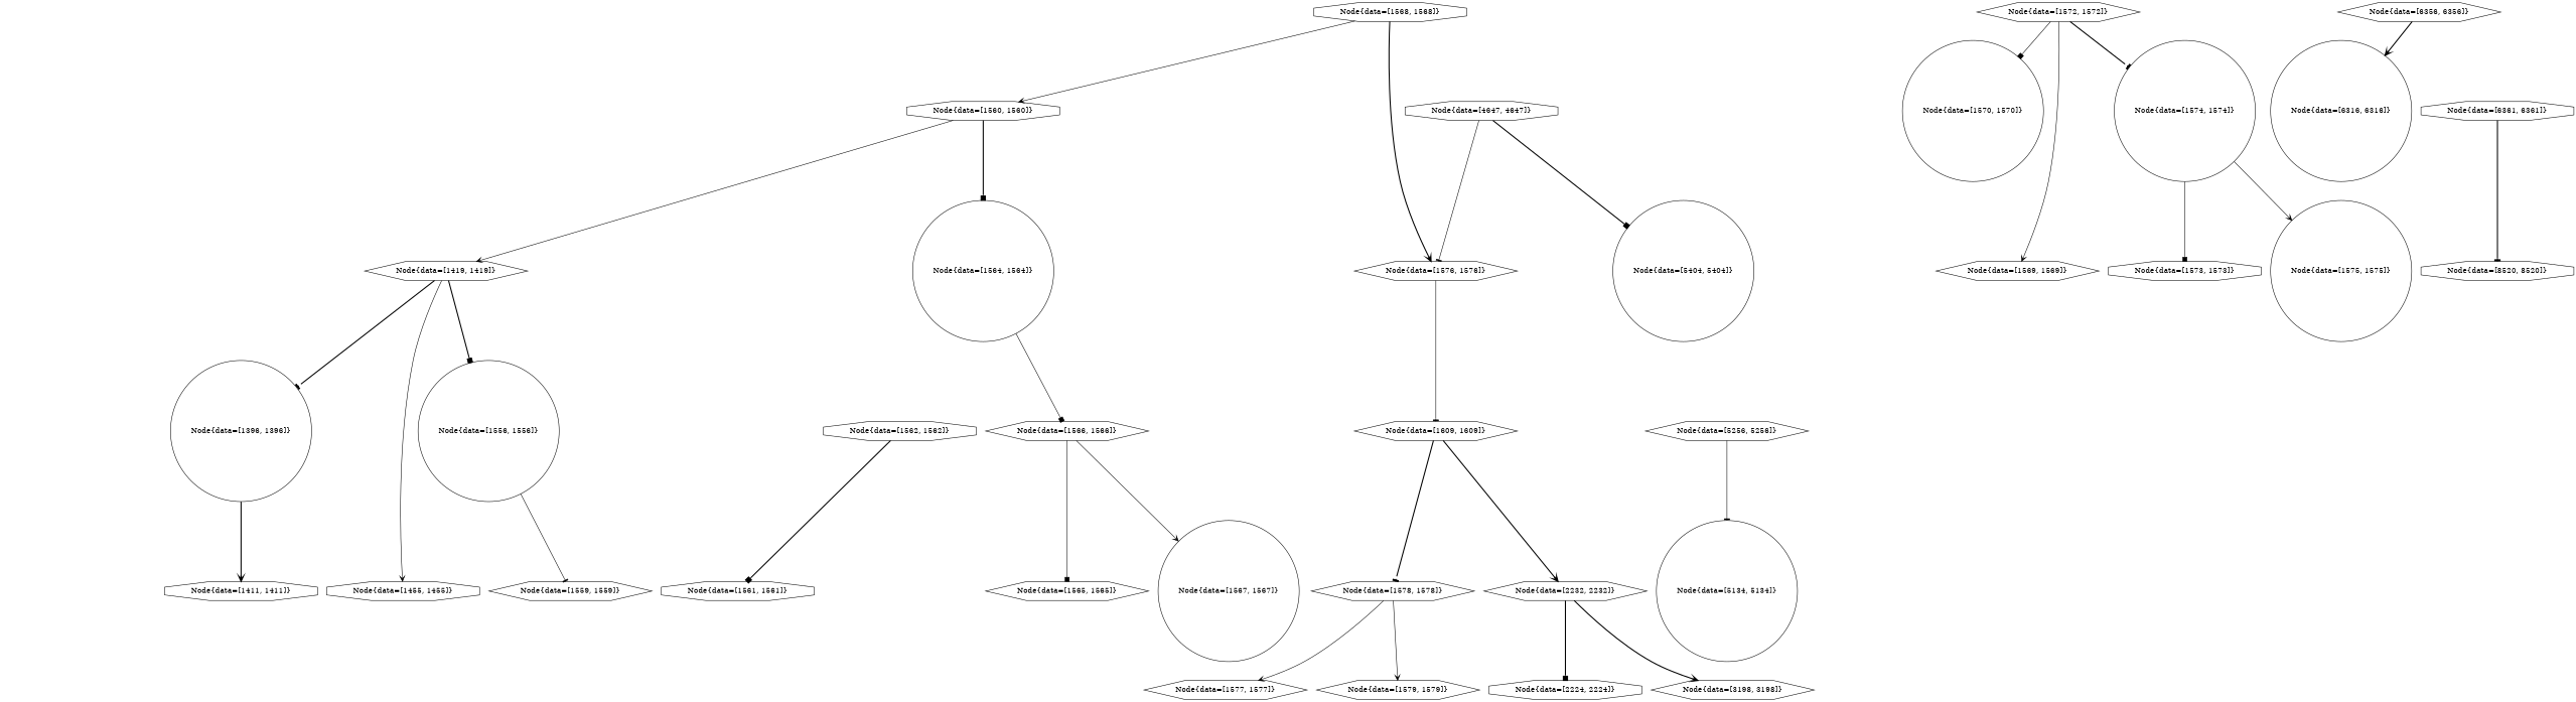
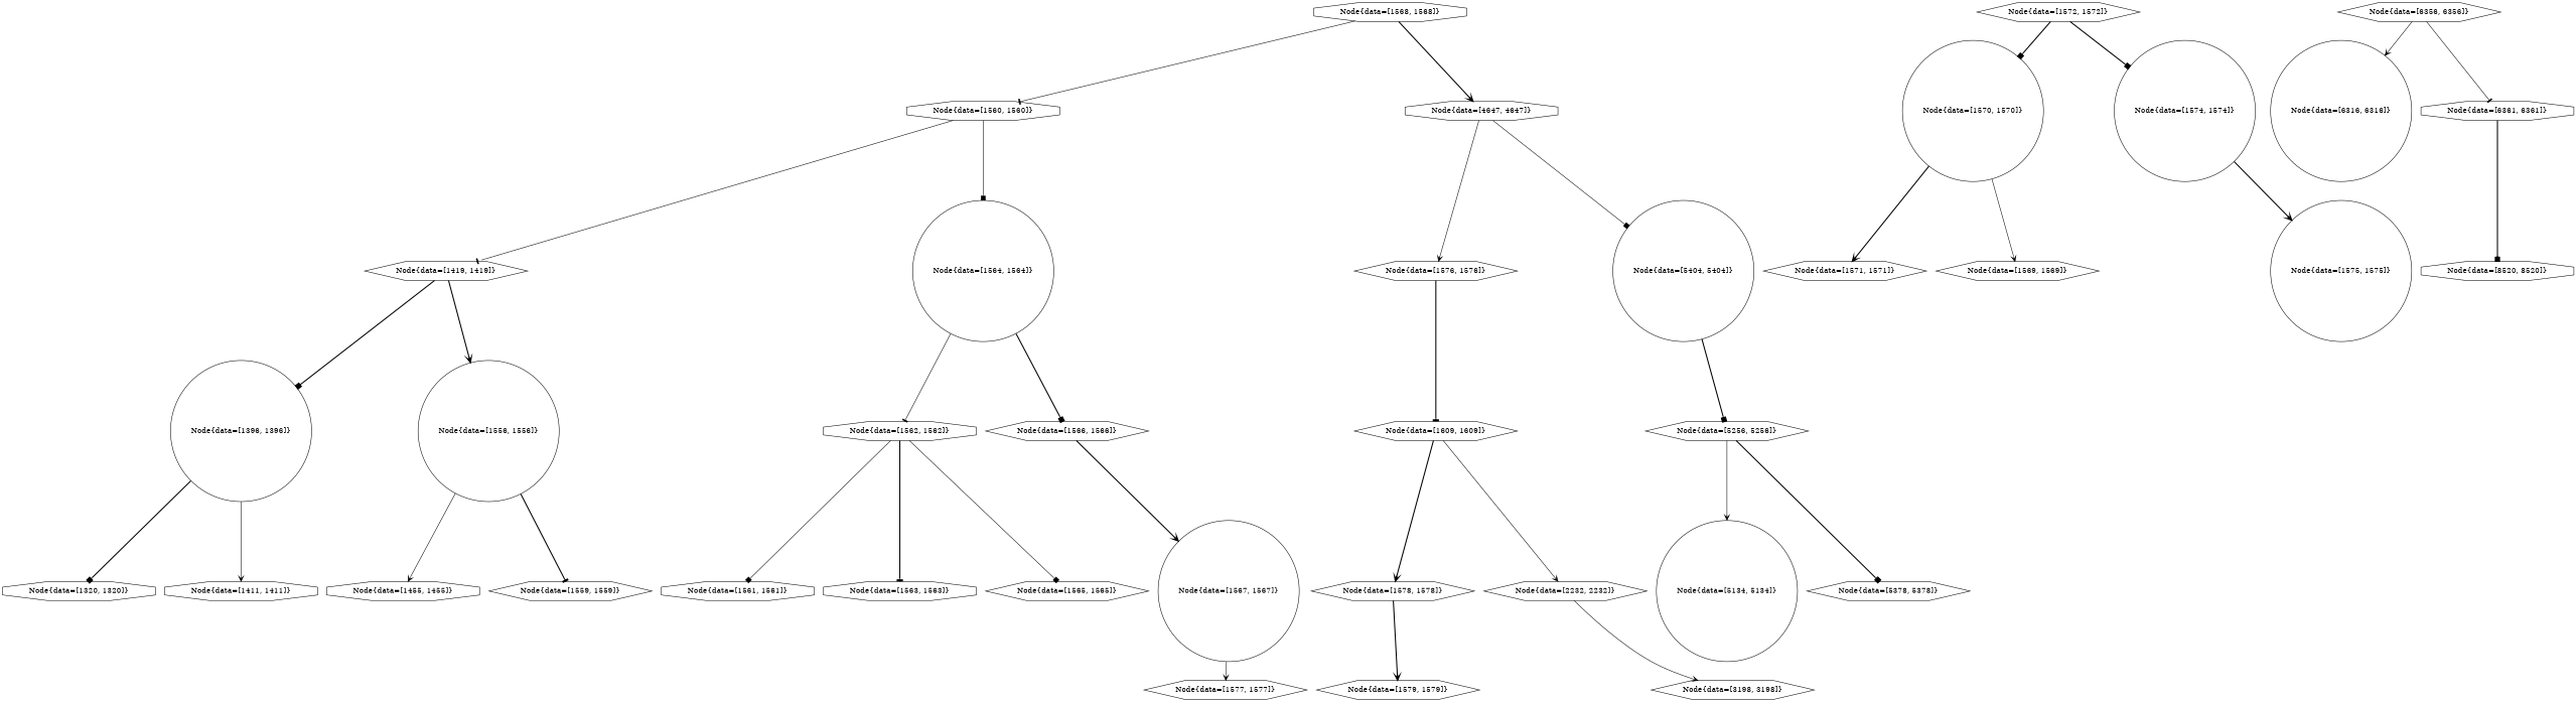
  digraph {
    node [shape=hexagon]
    edge [arrowhead=vee style=bold]
    n1 [label="Node{data=[1568, 1568]}" shape=octagon]
    n2 [label="Node{data=[1560, 1560]}" shape=octagon]
    n3 [label="Node{data=[4647, 4647]}" shape=octagon]
    n4 [label="Node{data=[1419, 1419]}"]
    n5 [label="Node{data=[1564, 1564]}" shape=circle]
    n6 [label="Node{data=[1576, 1576]}"]
    n7 [label="Node{data=[5404, 5404]}" shape=circle]
    n8 [label="Node{data=[1396, 1396]}" shape=circle]
    n9 [label="Node{data=[1556, 1556]}" shape=circle]
    n10 [label="Node{data=[1562, 1562]}" shape=octagon]
    n11 [label="Node{data=[1566, 1566]}"]
+   n12 [label="Node{data=[1320, 1320]}" shape=octagon]
    n13 [label="Node{data=[1411, 1411]}" shape=octagon]
    n14 [label="Node{data=[1455, 1455]}" shape=octagon]
    n15 [label="Node{data=[1559, 1559]}"]
    n16 [label="Node{data=[1561, 1561]}" shape=octagon]
+   n17 [label="Node{data=[1563, 1563]}" shape=octagon]
    n18 [label="Node{data=[1565, 1565]}"]
    n19 [label="Node{data=[1567, 1567]}" shape=circle]
    n20 [label="Node{data=[1609, 1609]}"]
    n21 [label="Node{data=[5256, 5256]}"]
    n22 [label="Node{data=[1572, 1572]}"]
    n23 [label="Node{data=[1570, 1570]}" shape=circle]
    n24 [label="Node{data=[1574, 1574]}" shape=circle]
    n25 [label="Node{data=[1578, 1578]}"]
    n26 [label="Node{data=[2232, 2232]}"]
    n27 [label="Node{data=[1569, 1569]}"]
-   n29 [label="Node{data=[1573, 1573]}" shape=octagon]
+   n28 [label="Node{data=[1571, 1571]}"]
    n30 [label="Node{data=[1575, 1575]}" shape=circle]
    n31 [label="Node{data=[1577, 1577]}"]
    n32 [label="Node{data=[1579, 1579]}"]
-   n33 [label="Node{data=[2224, 2224]}" shape=octagon]
    n34 [label="Node{data=[3198, 3198]}"]
    n35 [label="Node{data=[5134, 5134]}" shape=circle]
+   n36 [label="Node{data=[5378, 5378]}"]
    n37 [label="Node{data=[6356, 6356]}"]
    n38 [label="Node{data=[6316, 6316]}" shape=circle]
    n39 [label="Node{data=[6361, 6361]}" shape=octagon]
    n40 [label="Node{data=[8520, 8520]}" shape=octagon]
-   n1 -> n2 [style=solid]
-   n1 -> n6
-   n2 -> n4 [style=solid]
-   n2 -> n5 [arrowhead=box]
-   n3 -> n6 [arrowhead=tee style=solid]
-   n3 -> n7 [arrowhead=box]
-   n4 -> n8 [arrowhead=tee]
-   n4 -> n9 [arrowhead=box]
-   n5 -> n11 [arrowhead=box style=solid]
-   n6 -> n20 [arrowhead=tee style=solid]
-   n8 -> n13
-   n4 -> n14 [style=solid]
-   n9 -> n15 [arrowhead=tee style=solid]
-   n10 -> n16 [arrowhead=box]
-   n11 -> n18 [arrowhead=box style=solid]
-   n11 -> n19 [style=solid]
-   n20 -> n25 [arrowhead=tee]
-   n20 -> n26
-   n21 -> n35 [arrowhead=tee style=solid]
-   n22 -> n23 [arrowhead=box style=solid]
-   n22 -> n24 [arrowhead=tee]
-   n22 -> n27 [style=solid]
-   n24 -> n29 [arrowhead=box style=solid]
-   n24 -> n30 [style=solid]
-   n25 -> n31 [style=solid]
-   n25 -> n32 [style=solid]
-   n26 -> n33 [arrowhead=box]
-   n26 -> n34
-   n37 -> n38
-   n39 -> n40 [arrowhead=tee]
+   n1 -> n2 [arrowhead=tee style=solid]
+   n1 -> n3
+   n2 -> n4 [arrowhead=tee style=solid]
+   n2 -> n5 [arrowhead=box style=solid]
+   n3 -> n6 [style=solid]
+   n3 -> n7 [arrowhead=box style=solid]
+   n4 -> n8 [arrowhead=box]
+   n4 -> n9
+   n5 -> n10 [arrowhead=tee style=solid]
+   n5 -> n11 [arrowhead=box]
+   n6 -> n20 [arrowhead=tee]
+   n7 -> n21 [arrowhead=box]
+   n8 -> n12 [arrowhead=box]
+   n8 -> n13 [style=solid]
+   n9 -> n14 [style=solid]
+   n9 -> n15 [arrowhead=tee]
+   n10 -> n16 [arrowhead=box style=solid]
+   n10 -> n17 [arrowhead=tee]
+   n10 -> n18 [arrowhead=box style=solid]
+   n11 -> n19
+   n20 -> n25
+   n20 -> n26 [style=solid]
+   n21 -> n35 [style=solid]
+   n21 -> n36 [arrowhead=box]
+   n22 -> n23 [arrowhead=box]
+   n22 -> n24 [arrowhead=box]
+   n23 -> n27 [style=solid]
+   n23 -> n28
+   n24 -> n30
+   n19 -> n31 [style=solid]
+   n25 -> n32
+   n26 -> n34 [style=solid]
+   n37 -> n38 [style=solid]
+   n37 -> n39 [arrowhead=tee style=solid]
+   n39 -> n40 [arrowhead=box]
  }
